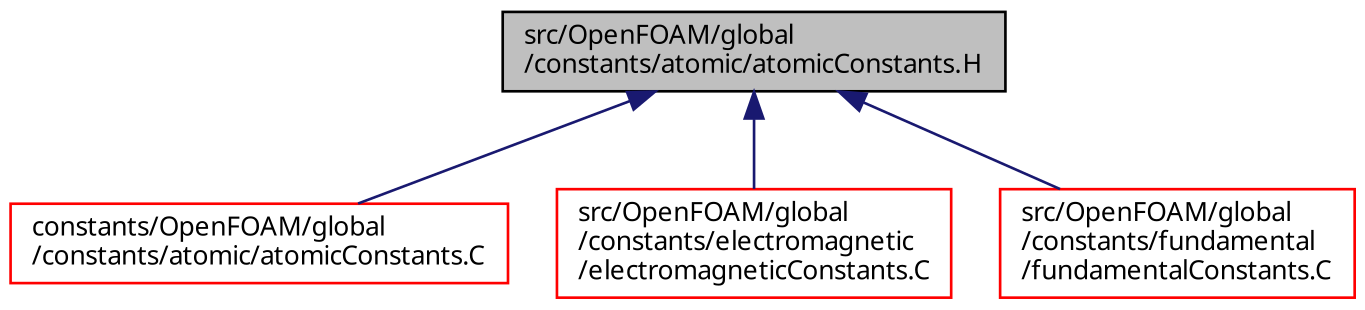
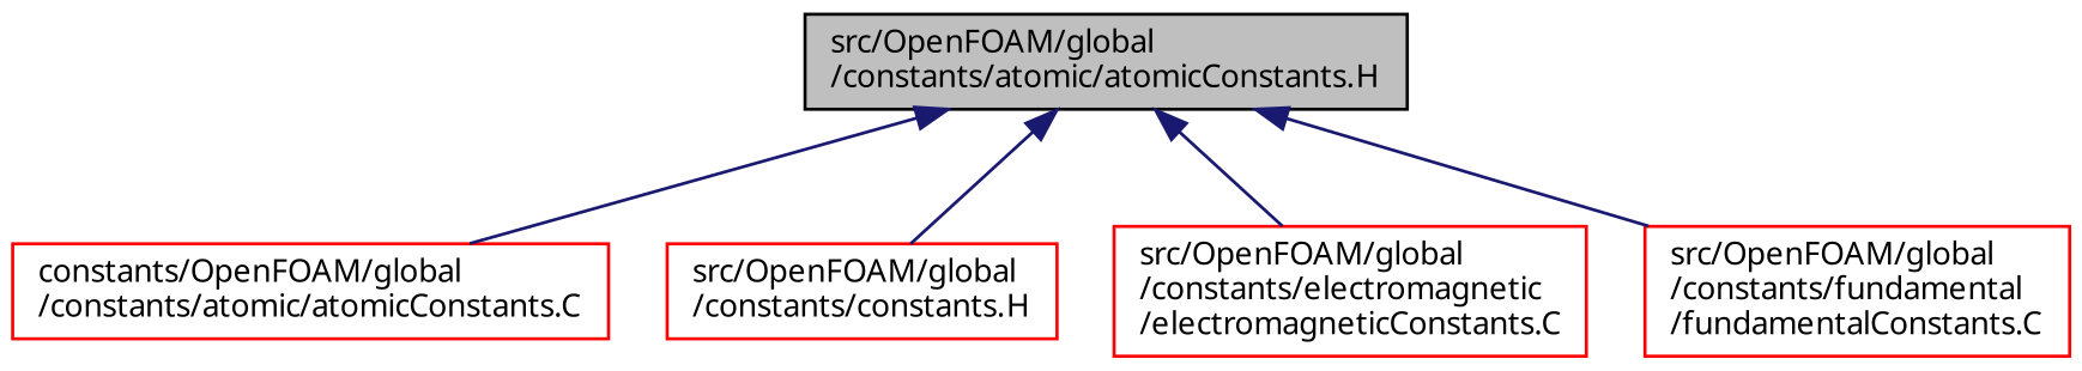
  digraph {
    fontname="Noto Sans"
    node [color=red fontname="Noto Sans" fontsize=10 shape=record]
    edge [color=midnightblue dir=back fontname="Noto Sans" fontsize=10 labelfontname=Helvetica labelfontsize=10 style=solid]
    n1 [color=black fillcolor=grey75 fontcolor=black height=0.2 label="src/OpenFOAM/global\l/constants/atomic/atomicConstants.H" style=filled width=0.4]
    n2 [height=0.2 label="constants/OpenFOAM/global\l/constants/atomic/atomicConstants.C" width=0.4]
+   n3 [height=0.2 label="src/OpenFOAM/global\l/constants/constants.H" width=0.4]
    n4 [height=0.2 label="src/OpenFOAM/global\l/constants/electromagnetic\l/electromagneticConstants.C" width=0.4]
    n5 [height=0.2 label="src/OpenFOAM/global\l/constants/fundamental\l/fundamentalConstants.C" width=0.4]
    n1 -> n2
+   n1 -> n3
    n1 -> n4
    n1 -> n5
  }
